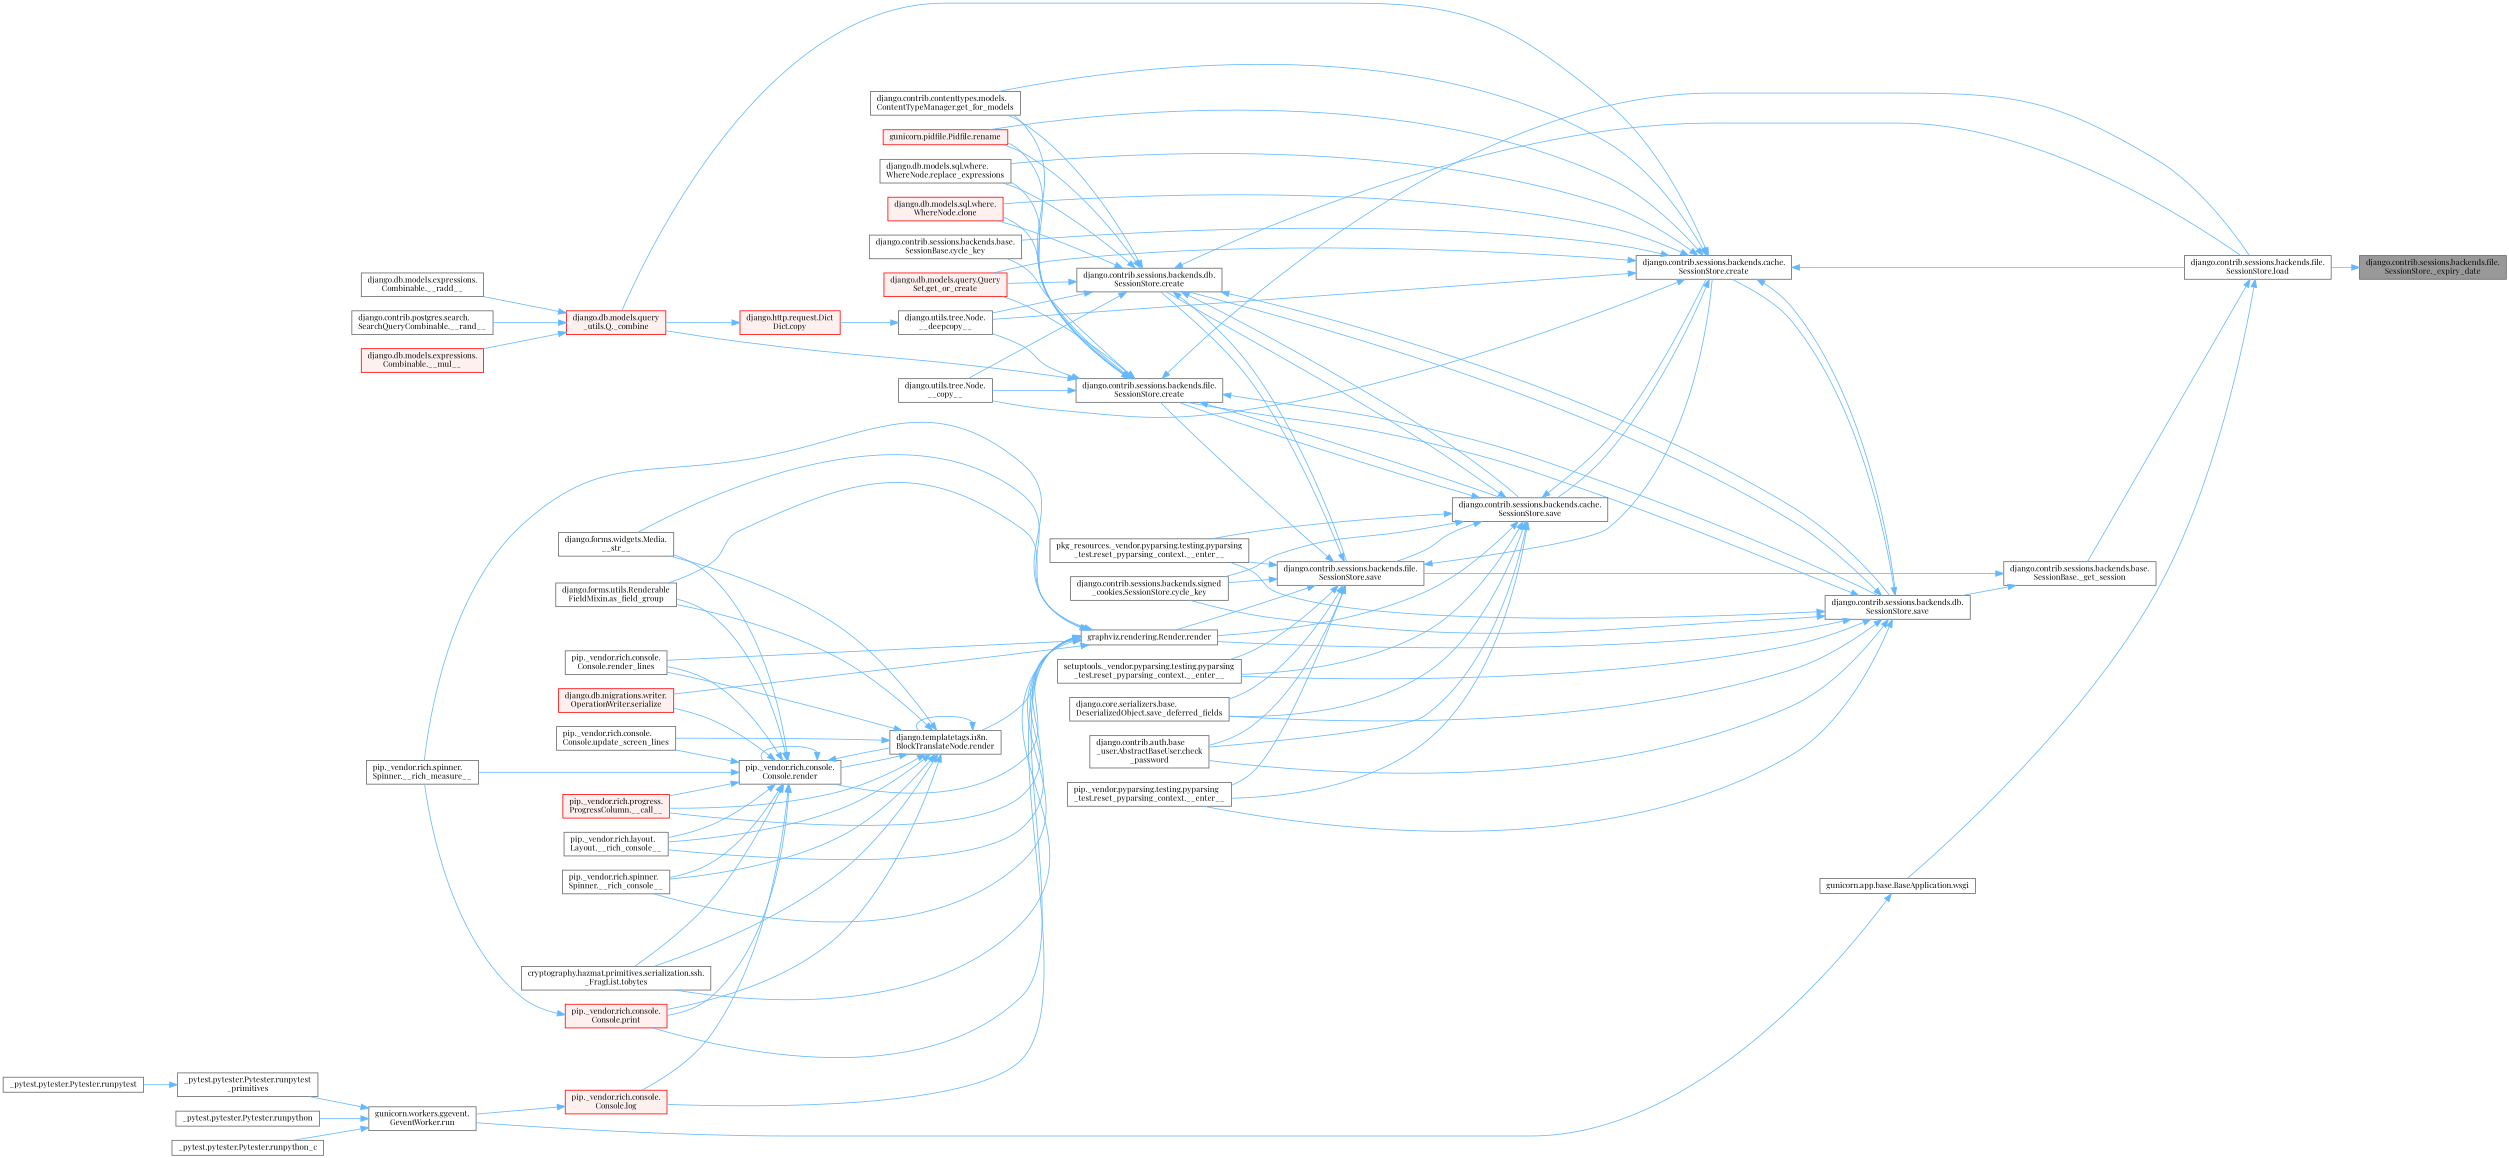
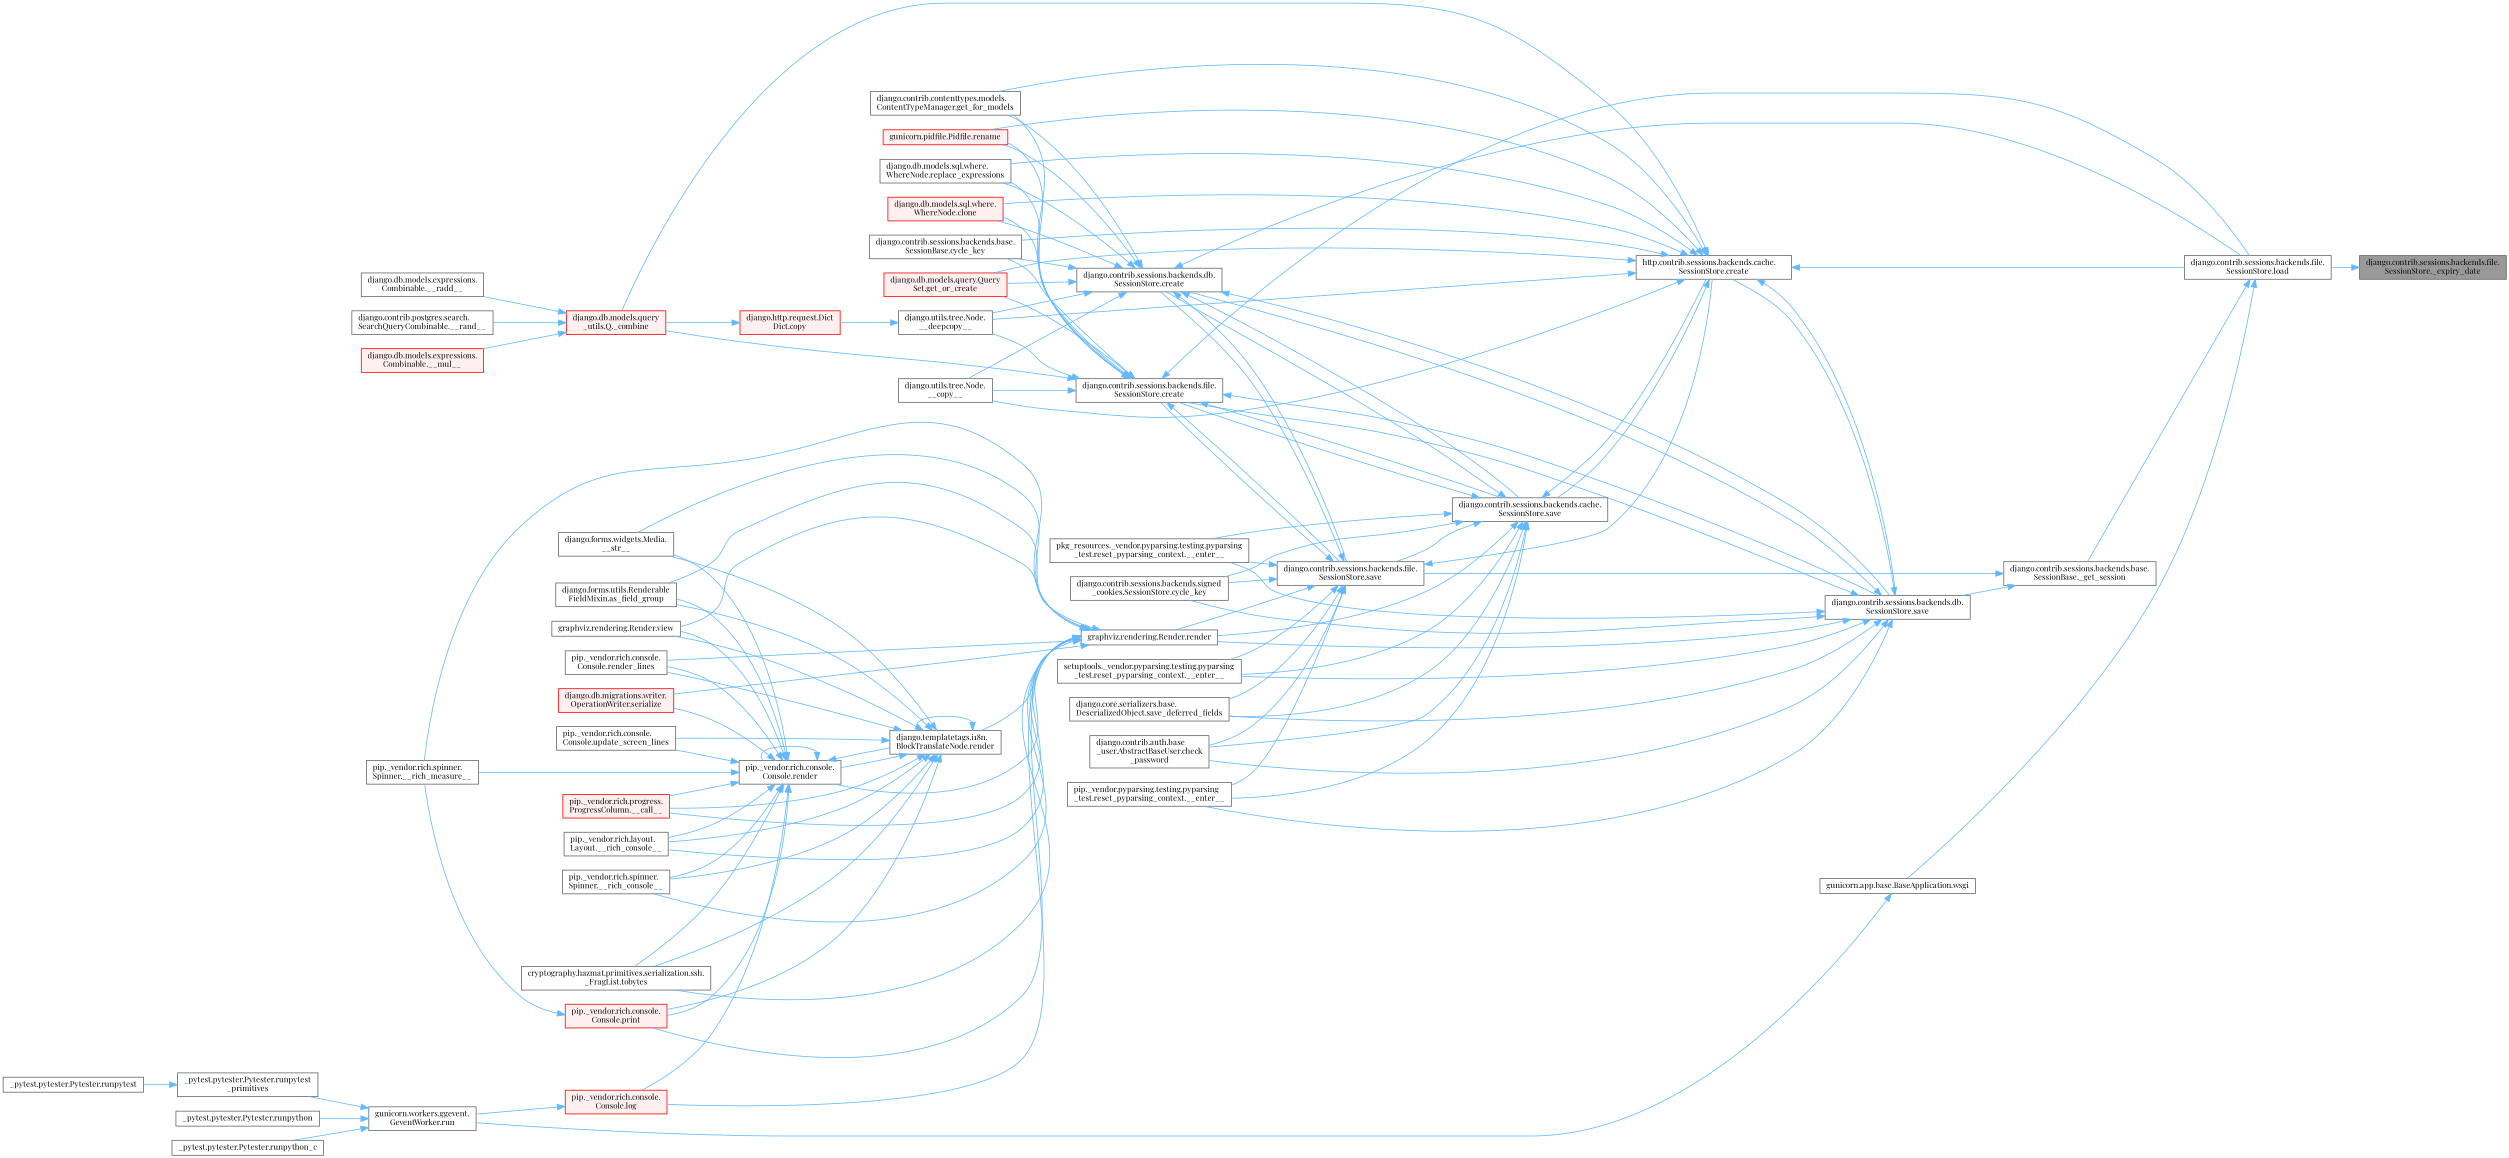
  digraph {
    fontname="Playfair Display"
    rankdir=RL
    node [color=grey40 fillcolor=white fontname="Playfair Display" fontsize=10 shape=box style=filled]
    edge [color=steelblue1 dir=back fontname="Playfair Display" fontsize=10 labelfontname=Helvetica labelfontsize=10 style=solid]
    n1 [color=gray40 fillcolor=grey60 fontcolor=black height=0.2 label="django.contrib.sessions.backends.file.\lSessionStore._expiry_date" width=0.4]
    n2 [height=0.2 label="django.contrib.sessions.backends.file.\lSessionStore.load" width=0.4]
    n3 [height=0.2 label="django.contrib.sessions.backends.base.\lSessionBase._get_session" width=0.4]
    n4 [height=0.2 label="gunicorn.app.base.BaseApplication.wsgi" width=0.4]
    n5 [height=0.2 label="django.contrib.sessions.backends.db.\lSessionStore.save" width=0.4]
    n6 [height=0.2 label="django.contrib.sessions.backends.file.\lSessionStore.save" width=0.4]
    n7 [height=0.2 label="gunicorn.workers.ggevent.\lGeventWorker.run" width=0.4]
    n8 [height=0.2 label="pip._vendor.pyparsing.testing.pyparsing\l_test.reset_pyparsing_context.__enter__" width=0.4]
    n9 [height=0.2 label="pkg_resources._vendor.pyparsing.testing.pyparsing\l_test.reset_pyparsing_context.__enter__" width=0.4]
    n10 [height=0.2 label="setuptools._vendor.pyparsing.testing.pyparsing\l_test.reset_pyparsing_context.__enter__" width=0.4]
    n11 [height=0.2 label="django.contrib.auth.base\l_user.AbstractBaseUser.check\l_password" width=0.4]
-   n12 [height=0.2 label="django.contrib.sessions.backends.cache.\lSessionStore.create" width=0.4]
+   n12 [height=0.2 label="http.contrib.sessions.backends.cache.\lSessionStore.create" width=0.4]
    n13 [height=0.2 label="django.contrib.sessions.backends.db.\lSessionStore.create" width=0.4]
    n14 [height=0.2 label="django.contrib.sessions.backends.file.\lSessionStore.create" width=0.4]
    n15 [height=0.2 label="django.contrib.sessions.backends.signed\l_cookies.SessionStore.cycle_key" width=0.4]
    n16 [height=0.2 label="graphviz.rendering.Render.render" width=0.4]
    n17 [height=0.2 label="django.core.serializers.base.\lDeserializedObject.save_deferred_fields" width=0.4]
    n18 [height=0.2 label="django.utils.tree.Node.\l__copy__" width=0.4]
    n19 [height=0.2 label="django.utils.tree.Node.\l__deepcopy__" width=0.4]
    n20 [color=red fillcolor="#FFF0F0" height=0.2 label="django.db.models.query\l_utils.Q._combine" width=0.4]
    n21 [color=red fillcolor="#FFF0F0" height=0.2 label="django.db.models.sql.where.\lWhereNode.clone" width=0.4]
    n22 [height=0.2 label="django.contrib.sessions.backends.base.\lSessionBase.cycle_key" width=0.4]
    n23 [height=0.2 label="django.contrib.contenttypes.models.\lContentTypeManager.get_for_models" width=0.4]
    n24 [color=red fillcolor="#FFF0F0" height=0.2 label="django.db.models.query.Query\lSet.get_or_create" width=0.4]
    n25 [color=red fillcolor="#FFF0F0" height=0.2 label="gunicorn.pidfile.Pidfile.rename" width=0.4]
    n26 [height=0.2 label="django.db.models.sql.where.\lWhereNode.replace_expressions" width=0.4]
    n27 [height=0.2 label="django.contrib.sessions.backends.cache.\lSessionStore.save" width=0.4]
    n28 [color=red fillcolor="#FFF0F0" height=0.2 label="pip._vendor.rich.progress.\lProgressColumn.__call__" width=0.4]
    n29 [height=0.2 label="pip._vendor.rich.layout.\lLayout.__rich_console__" width=0.4]
    n30 [height=0.2 label="pip._vendor.rich.spinner.\lSpinner.__rich_console__" width=0.4]
    n31 [height=0.2 label="pip._vendor.rich.spinner.\lSpinner.__rich_measure__" width=0.4]
    n32 [height=0.2 label="django.forms.widgets.Media.\l__str__" width=0.4]
    n33 [height=0.2 label="django.forms.utils.Renderable\lFieldMixin.as_field_group" width=0.4]
    n34 [color=red fillcolor="#FFF0F0" height=0.2 label="pip._vendor.rich.console.\lConsole.log" width=0.4]
    n35 [color=red fillcolor="#FFF0F0" height=0.2 label="pip._vendor.rich.console.\lConsole.print" width=0.4]
    n36 [height=0.2 label="django.templatetags.i18n.\lBlockTranslateNode.render" width=0.4]
    n37 [height=0.2 label="pip._vendor.rich.console.\lConsole.render" width=0.4]
    n38 [height=0.2 label="pip._vendor.rich.console.\lConsole.render_lines" width=0.4]
    n39 [color=red fillcolor="#FFF0F0" height=0.2 label="django.db.migrations.writer.\lOperationWriter.serialize" width=0.4]
    n40 [height=0.2 label="cryptography.hazmat.primitives.serialization.ssh.\l_FragList.tobytes" width=0.4]
+   n41 [height=0.2 label="graphviz.rendering.Render.view" width=0.4]
    n42 [color=red fillcolor="#FFF0F0" height=0.2 label="django.http.request.Dict\lDict.copy" width=0.4]
    n43 [color=red fillcolor="#FFF0F0" height=0.2 label="django.db.models.expressions.\lCombinable.__mul__" width=0.4]
    n44 [height=0.2 label="django.db.models.expressions.\lCombinable.__radd__" width=0.4]
    n45 [height=0.2 label="django.contrib.postgres.search.\lSearchQueryCombinable.__rand__" width=0.4]
    n46 [height=0.2 label="pip._vendor.rich.console.\lConsole.update_screen_lines" width=0.4]
    n47 [height=0.2 label="_pytest.pytester.Pytester.runpytest\l_primitives" width=0.4]
    n48 [height=0.2 label="_pytest.pytester.Pytester.runpython" width=0.4]
    n49 [height=0.2 label="_pytest.pytester.Pytester.runpython_c" width=0.4]
    n50 [height=0.2 label="_pytest.pytester.Pytester.runpytest" width=0.4]
    n1 -> n2
    n2 -> n3
    n2 -> n4
    n3 -> n5
    n3 -> n6
    n4 -> n7
    n5 -> n8
    n5 -> n9
    n5 -> n10
    n5 -> n11
    n5 -> n12
    n5 -> n13
    n5 -> n14
    n5 -> n15
    n5 -> n16
    n5 -> n17
    n6 -> n8
    n6 -> n9
    n6 -> n10
    n6 -> n11
    n6 -> n12
    n6 -> n13
    n6 -> n14
    n6 -> n15
    n6 -> n16
    n6 -> n17
    n7 -> n47
    n7 -> n48
    n7 -> n49
    n12 -> n2
    n12 -> n5
    n12 -> n18
    n12 -> n19
    n12 -> n20
    n12 -> n21
    n12 -> n22
    n12 -> n23
    n12 -> n24
    n12 -> n25
    n12 -> n26
    n12 -> n27
    n13 -> n2
    n13 -> n5
    n13 -> n6
    n13 -> n18
    n13 -> n19
    n13 -> n21
+   n13 -> n22
    n13 -> n23
    n13 -> n24
    n13 -> n25
    n13 -> n26
    n13 -> n27
    n14 -> n2
    n14 -> n5
+   n14 -> n6
    n14 -> n18
    n14 -> n19
    n14 -> n20
    n14 -> n21
    n14 -> n22
    n14 -> n23
    n14 -> n24
    n14 -> n25
    n14 -> n26
    n14 -> n27
    n16 -> n28
    n16 -> n29
    n16 -> n30
    n16 -> n31
    n16 -> n32
    n16 -> n33
    n16 -> n34
    n16 -> n35
    n16 -> n36
    n16 -> n37
    n16 -> n38
    n16 -> n39
    n16 -> n40
+   n16 -> n41
    n19 -> n42
    n20 -> n43
    n20 -> n44
    n20 -> n45
    n27 -> n6
    n27 -> n8
    n27 -> n9
    n27 -> n10
    n27 -> n11
    n27 -> n12
    n27 -> n13
    n27 -> n14
    n27 -> n15
    n27 -> n16
    n27 -> n17
    n34 -> n7
    n35 -> n31
    n36 -> n28
    n36 -> n29
    n36 -> n30
    n36 -> n32
    n36 -> n33
    n36 -> n35
    n36 -> n36
    n36 -> n37
    n36 -> n38
    n36 -> n40
+   n36 -> n41
    n36 -> n46
    n37 -> n28
    n37 -> n29
    n37 -> n30
    n37 -> n31
    n37 -> n32
    n37 -> n33
    n37 -> n34
    n37 -> n35
    n37 -> n36
    n37 -> n37
    n37 -> n38
    n37 -> n39
    n37 -> n40
+   n37 -> n41
    n37 -> n46
    n42 -> n20
    n47 -> n50
  }
